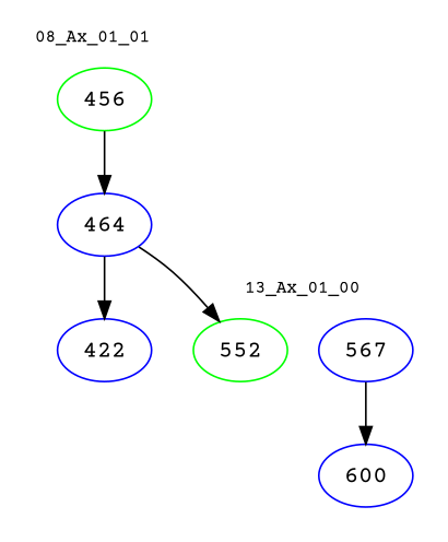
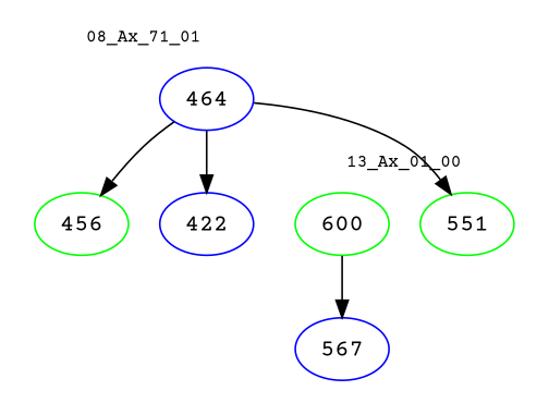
  digraph {
    fontname="Courier Prime"
    node [color=blue fontname="Courier Prime"]
    edge [color=black fontname="Courier Prime"]
    n1 [label=464]
    n2 [color=green label=456]
    n3 [label=422]
    n4 [label=567]
-   n5 [color=green label=552]
-   n6 [label=600]
+   n5 [color=green label=551]
+   n6 [color=green label=600]
    subgraph cluster_1 {
      color=white
      fontsize=10
-     label="08_Ax_01_01"
+     label="08_Ax_71_01"
      n1
      n2
      n3
    }
    subgraph cluster_2 {
      color=white
      fontsize=10
      label="13_Ax_01_00"
      n4
      n5
      n6
    }
-   n2 -> n1
+   n1 -> n2
    n1 -> n3
    n1 -> n5
-   n4 -> n6
+   n6 -> n4
  }
